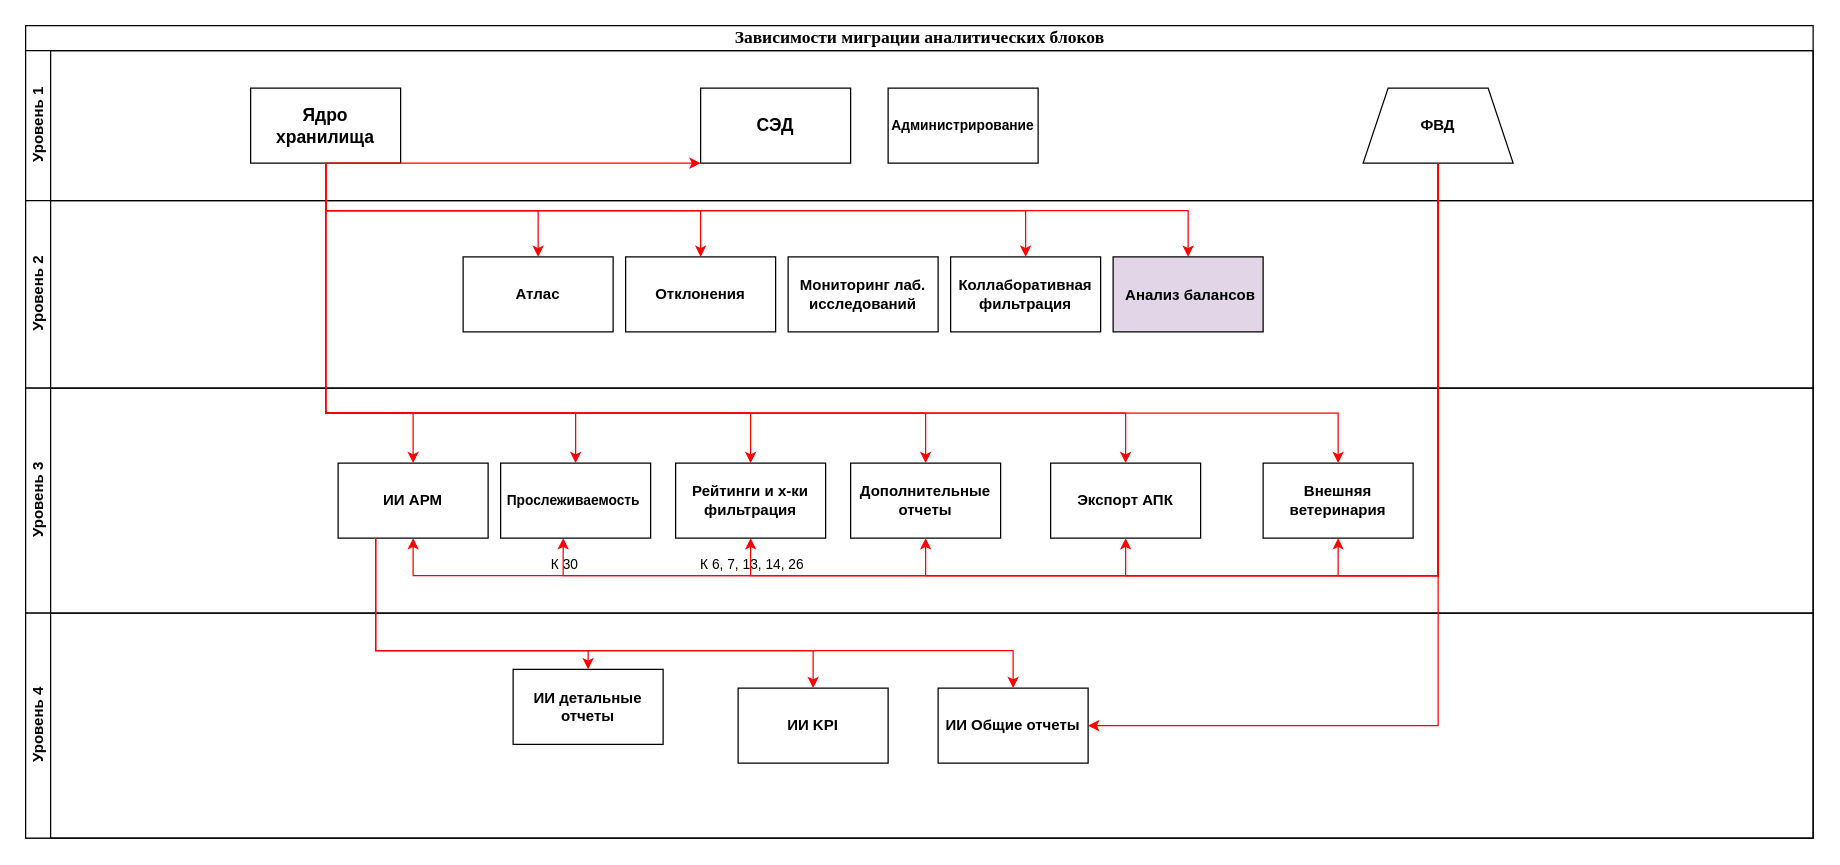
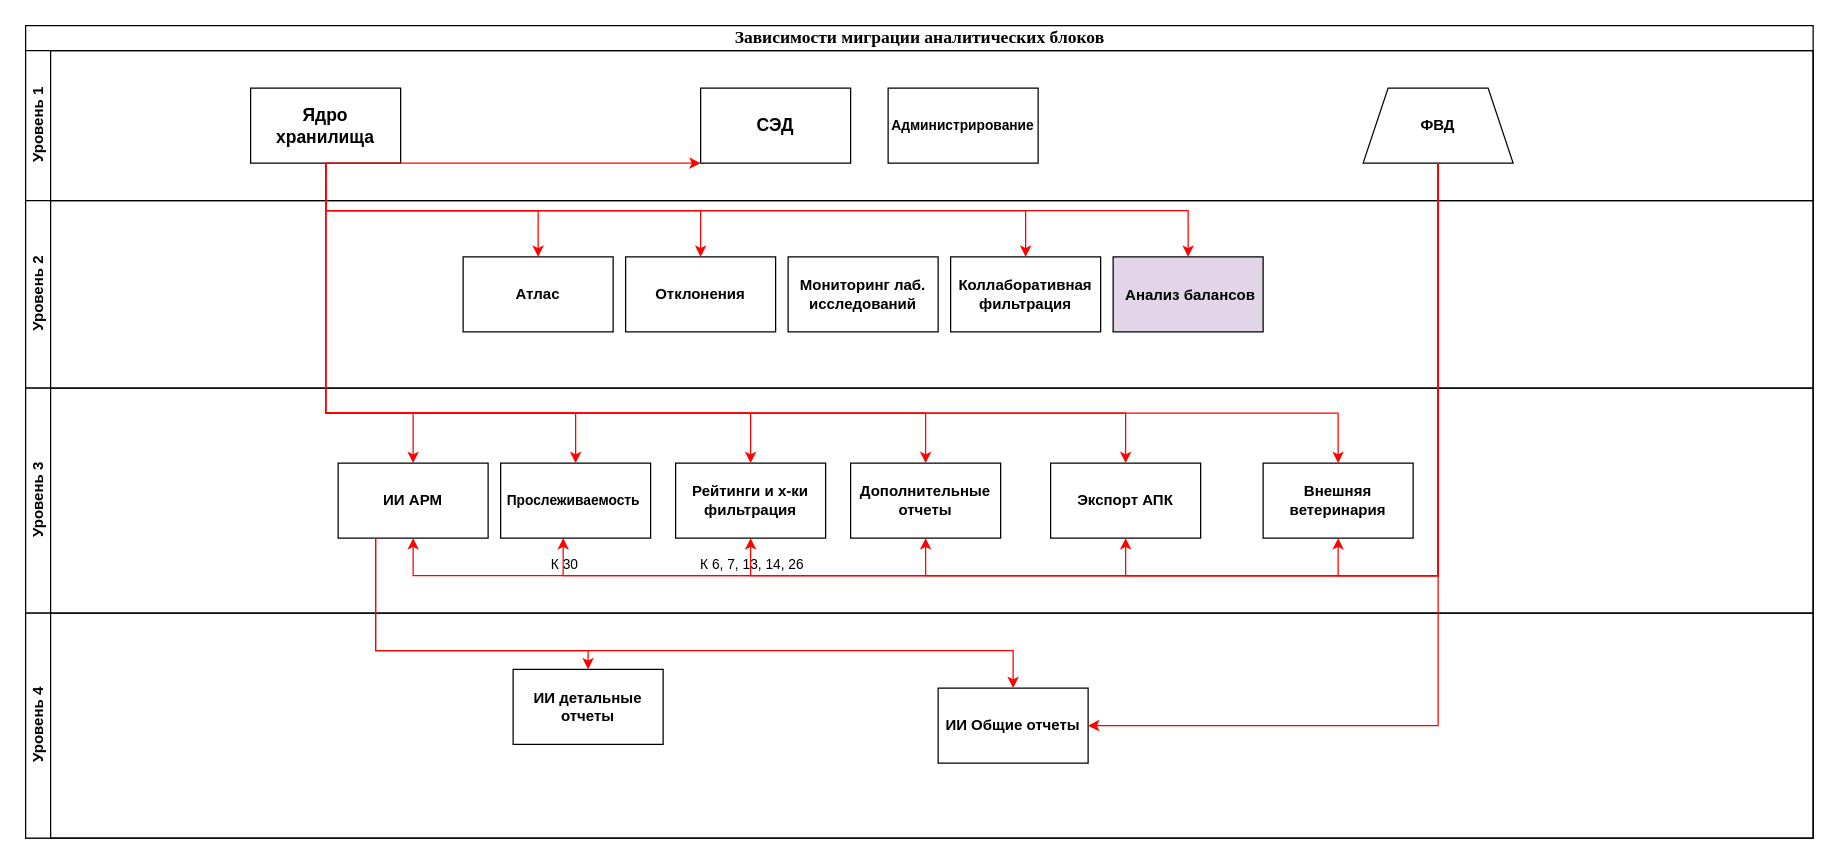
  <mxCell id="0" />
  <mxCell id="1" parent="0" />
  <mxCell id="2" value="&lt;font style=&quot;font-size: 14px;&quot;&gt;Зависимости миграции аналитических блоков&lt;/font&gt;" style="swimlane;html=1;childLayout=stackLayout;horizontal=1;startSize=20;horizontalStack=0;rounded=0;shadow=0;labelBackgroundColor=none;strokeWidth=1;fontFamily=Verdana;fontSize=8;align=center;" vertex="1" parent="1"><mxGeometry x="20" y="20" width="1430" height="650" as="geometry"><mxRectangle x="-450" y="-30" width="60" height="20" as="alternateBounds" /></mxGeometry></mxCell>
  <mxCell id="3" value="Уровень 1" style="swimlane;html=1;startSize=20;horizontal=0;" vertex="1" parent="2"><mxGeometry y="20" width="1430" height="120" as="geometry" /></mxCell>
  <mxCell id="4" value="&lt;b&gt;&lt;font style=&quot;font-size: 14px;&quot;&gt;Ядро хранилища&lt;/font&gt;&lt;/b&gt;" style="rounded=0;whiteSpace=wrap;html=1;strokeColor=default;" vertex="1" parent="3"><mxGeometry x="180" y="30" width="120" height="60" as="geometry" /></mxCell>
  <mxCell id="5" value="&lt;span style=&quot;font-size: 14px;&quot;&gt;&lt;b&gt;СЭД&lt;/b&gt;&lt;/span&gt;" style="rounded=0;whiteSpace=wrap;html=1;strokeColor=default;" vertex="1" parent="3"><mxGeometry x="540" y="30" width="120" height="60" as="geometry" /></mxCell>
  <mxCell id="6" value="&lt;span id=&quot;docs-internal-guid-bf06645c-7fff-cebf-d89b-db13d9a40a01&quot;&gt;&lt;span style=&quot;font-family: Arial, sans-serif; background-color: transparent; font-weight: 700; font-variant-numeric: normal; font-variant-east-asian: normal; font-variant-alternates: normal; font-variant-position: normal; vertical-align: baseline; white-space-collapse: preserve;&quot;&gt;&lt;font style=&quot;font-size: 11px;&quot;&gt;Администрирование&lt;/font&gt;&lt;/span&gt;&lt;/span&gt;" style="rounded=0;whiteSpace=wrap;html=1;strokeColor=default;" vertex="1" parent="3"><mxGeometry x="690" y="30" width="120" height="60" as="geometry" /></mxCell>
  <mxCell id="7" value="&lt;b&gt;ФВД&lt;/b&gt;" style="shape=trapezoid;perimeter=trapezoidPerimeter;whiteSpace=wrap;html=1;fixedSize=1;" vertex="1" parent="3"><mxGeometry x="1070" y="30" width="120" height="60" as="geometry" /></mxCell>
  <mxCell id="8" value="Уровень 2" style="swimlane;html=1;startSize=20;horizontal=0;" vertex="1" parent="2"><mxGeometry y="140" width="1430" height="150" as="geometry"><mxRectangle y="140" width="1430" height="30" as="alternateBounds" /></mxGeometry></mxCell>
  <mxCell id="9" value="&lt;span id=&quot;docs-internal-guid-7d615c99-7fff-7a86-46f8-0a8af28e0f3e&quot;&gt;&lt;span style=&quot;font-family: Arial, sans-serif; background-color: transparent; font-weight: 700; font-variant-numeric: normal; font-variant-east-asian: normal; font-variant-alternates: normal; font-variant-position: normal; vertical-align: baseline; white-space-collapse: preserve;&quot;&gt;&lt;font style=&quot;font-size: 12px;&quot;&gt;Атлас&lt;/font&gt;&lt;/span&gt;&lt;/span&gt;" style="rounded=0;whiteSpace=wrap;html=1;strokeColor=default;" vertex="1" parent="8"><mxGeometry x="350" y="45" width="120" height="60" as="geometry" /></mxCell>
  <mxCell id="10" value="&lt;span id=&quot;docs-internal-guid-e3d2a9b0-7fff-398d-6504-273b39e3f501&quot;&gt;&lt;span style=&quot;font-family: Arial, sans-serif; background-color: transparent; font-weight: 700; font-variant-numeric: normal; font-variant-east-asian: normal; font-variant-alternates: normal; font-variant-position: normal; vertical-align: baseline; white-space-collapse: preserve;&quot;&gt;&lt;font style=&quot;font-size: 12px;&quot;&gt;Отклонения&lt;/font&gt;&lt;/span&gt;&lt;/span&gt;" style="rounded=0;whiteSpace=wrap;html=1;strokeColor=default;" vertex="1" parent="8"><mxGeometry x="480" y="45" width="120" height="60" as="geometry" /></mxCell>
  <mxCell id="11" value="&lt;span id=&quot;docs-internal-guid-870f3a8c-7fff-78d6-4519-5aa0fbe8bb6a&quot;&gt;&lt;span style=&quot;font-family: Arial, sans-serif; background-color: transparent; font-weight: 700; font-variant-numeric: normal; font-variant-east-asian: normal; font-variant-alternates: normal; font-variant-position: normal; vertical-align: baseline; white-space-collapse: preserve;&quot;&gt;&lt;font style=&quot;font-size: 12px;&quot;&gt;Мониторинг лаб. исследований&lt;/font&gt;&lt;/span&gt;&lt;/span&gt;" style="rounded=0;whiteSpace=wrap;html=1;strokeColor=default;" vertex="1" parent="8"><mxGeometry x="610" y="45" width="120" height="60" as="geometry" /></mxCell>
  <mxCell id="12" value="&lt;span id=&quot;docs-internal-guid-a794fde9-7fff-b875-dd36-8d0dae9d6180&quot;&gt;&lt;span style=&quot;font-family: Arial, sans-serif; background-color: transparent; font-weight: 700; font-variant-numeric: normal; font-variant-east-asian: normal; font-variant-alternates: normal; font-variant-position: normal; vertical-align: baseline; white-space-collapse: preserve;&quot;&gt;&lt;font style=&quot;font-size: 12px;&quot;&gt;Коллаборативная фильтрация&lt;/font&gt;&lt;/span&gt;&lt;/span&gt;" style="rounded=0;whiteSpace=wrap;html=1;strokeColor=default;" vertex="1" parent="8"><mxGeometry x="740" y="45" width="120" height="60" as="geometry" /></mxCell>
  <mxCell id="13" value="&lt;span id=&quot;docs-internal-guid-ccdc4bc6-7fff-174e-871c-110859e2be0b&quot;&gt;&lt;span style=&quot;font-size: 11pt; font-family: Arial, sans-serif; background-color: transparent; font-weight: 700; font-variant-numeric: normal; font-variant-east-asian: normal; font-variant-alternates: normal; font-variant-position: normal; vertical-align: baseline; white-space-collapse: preserve;&quot;&gt;&amp;nbsp;&lt;/span&gt;&lt;span style=&quot;font-family: Arial, sans-serif; background-color: transparent; font-weight: 700; font-variant-numeric: normal; font-variant-east-asian: normal; font-variant-alternates: normal; font-variant-position: normal; vertical-align: baseline; white-space-collapse: preserve;&quot;&gt;&lt;font style=&quot;font-size: 12px;&quot;&gt;Анализ балансов&lt;/font&gt;&lt;/span&gt;&lt;/span&gt;" style="rounded=0;whiteSpace=wrap;html=1;strokeColor=default;fillColor=#e1d5e7;" vertex="1" parent="8"><mxGeometry x="870" y="45" width="120" height="60" as="geometry" /></mxCell>
  <mxCell id="14" value="Уровень 3" style="swimlane;html=1;startSize=20;horizontal=0;" vertex="1" parent="2"><mxGeometry y="290" width="1430" height="180" as="geometry"><mxRectangle y="170" width="1430" height="30" as="alternateBounds" /></mxGeometry></mxCell>
  <mxCell id="15" value="&lt;span id=&quot;docs-internal-guid-3f73617e-7fff-ddcd-596a-60cb205efae5&quot;&gt;&lt;font style=&quot;font-size: 11px;&quot;&gt;&lt;span style=&quot;font-family: Arial, sans-serif; background-color: transparent; font-weight: 700; font-variant-numeric: normal; font-variant-east-asian: normal; font-variant-alternates: normal; font-variant-position: normal; vertical-align: baseline; white-space-collapse: preserve;&quot;&gt;Прослеживаемость&lt;/span&gt;&lt;span style=&quot;font-family: Arial, sans-serif; background-color: transparent; font-variant-numeric: normal; font-variant-east-asian: normal; font-variant-alternates: normal; font-variant-position: normal; vertical-align: baseline; white-space-collapse: preserve;&quot;&gt; &lt;/span&gt;&lt;/font&gt;&lt;/span&gt;" style="rounded=0;whiteSpace=wrap;html=1;strokeColor=default;" vertex="1" parent="14"><mxGeometry x="380" y="60" width="120" height="60" as="geometry" /></mxCell>
  <mxCell id="16" value="&lt;span id=&quot;docs-internal-guid-920ab262-7fff-461d-46df-536565dd88c2&quot;&gt;&lt;span style=&quot;font-family: Arial, sans-serif; background-color: transparent; font-weight: 700; font-variant-numeric: normal; font-variant-east-asian: normal; font-variant-alternates: normal; font-variant-position: normal; vertical-align: baseline; white-space-collapse: preserve;&quot;&gt;&lt;font style=&quot;font-size: 12px;&quot;&gt;Рейтинги и х-ки фильтрация&lt;/font&gt;&lt;/span&gt;&lt;/span&gt;" style="rounded=0;whiteSpace=wrap;html=1;strokeColor=default;" vertex="1" parent="14"><mxGeometry x="520" y="60" width="120" height="60" as="geometry" /></mxCell>
  <mxCell id="17" value="&lt;span id=&quot;docs-internal-guid-e4dde303-7fff-07b4-d732-defd84a26daf&quot;&gt;&lt;span style=&quot;font-family: Arial, sans-serif; background-color: transparent; font-weight: 700; font-variant-numeric: normal; font-variant-east-asian: normal; font-variant-alternates: normal; font-variant-position: normal; vertical-align: baseline; white-space-collapse: preserve;&quot;&gt;&lt;font style=&quot;font-size: 12px;&quot;&gt;Дополнительные отчеты&lt;/font&gt;&lt;/span&gt;&lt;/span&gt;" style="rounded=0;whiteSpace=wrap;html=1;strokeColor=default;" vertex="1" parent="14"><mxGeometry x="660" y="60" width="120" height="60" as="geometry" /></mxCell>
  <mxCell id="18" value="&lt;span id=&quot;docs-internal-guid-7d615c99-7fff-7a86-46f8-0a8af28e0f3e&quot;&gt;&lt;span style=&quot;font-family: Arial, sans-serif; background-color: transparent; font-weight: 700; font-variant-numeric: normal; font-variant-east-asian: normal; font-variant-alternates: normal; font-variant-position: normal; vertical-align: baseline; white-space-collapse: preserve;&quot;&gt;&lt;font style=&quot;font-size: 12px;&quot;&gt;ИИ АРМ&lt;/font&gt;&lt;/span&gt;&lt;/span&gt;" style="rounded=0;whiteSpace=wrap;html=1;strokeColor=default;" vertex="1" parent="14"><mxGeometry x="250" y="60" width="120" height="60" as="geometry" /></mxCell>
  <mxCell id="19" value="&lt;span id=&quot;docs-internal-guid-900b498e-7fff-182f-1e8f-28ba7d5d7925&quot;&gt;&lt;span style=&quot;font-family: Arial, sans-serif; background-color: transparent; font-variant-numeric: normal; font-variant-east-asian: normal; font-variant-alternates: normal; font-variant-position: normal; vertical-align: baseline; white-space-collapse: preserve;&quot;&gt;&lt;b style=&quot;&quot;&gt;&lt;font style=&quot;font-size: 12px;&quot;&gt;Экспорт АПК&lt;/font&gt;&lt;/b&gt;&lt;/span&gt;&lt;/span&gt;" style="rounded=0;whiteSpace=wrap;html=1;strokeColor=default;" vertex="1" parent="14"><mxGeometry x="820" y="60" width="120" height="60" as="geometry" /></mxCell>
  <mxCell id="20" value="&lt;span id=&quot;docs-internal-guid-07c19abc-7fff-28f6-91e5-339aef86b822&quot;&gt;&lt;span style=&quot;font-family: Arial, sans-serif; background-color: transparent; font-weight: 700; font-variant-numeric: normal; font-variant-east-asian: normal; font-variant-alternates: normal; font-variant-position: normal; vertical-align: baseline; white-space-collapse: preserve;&quot;&gt;&lt;font style=&quot;font-size: 12px;&quot;&gt;Внешняя ветеринария&lt;/font&gt;&lt;/span&gt;&lt;/span&gt;" style="rounded=0;whiteSpace=wrap;html=1;strokeColor=default;" vertex="1" parent="14"><mxGeometry x="990" y="60" width="120" height="60" as="geometry" /></mxCell>
  <mxCell id="21" value="К 6, 7, 13, 14, 26" style="edgeLabel;html=1;align=center;verticalAlign=middle;resizable=0;points=[];" vertex="1" connectable="0" parent="14"><mxGeometry x="580" y="140" as="geometry" /></mxCell>
  <mxCell id="22" value="К 30" style="edgeLabel;html=1;align=center;verticalAlign=middle;resizable=0;points=[];" vertex="1" connectable="0" parent="14"><mxGeometry x="430" y="140" as="geometry" /></mxCell>
  <mxCell id="23" value="Уровень 4" style="swimlane;html=1;startSize=20;horizontal=0;" vertex="1" parent="2"><mxGeometry y="470" width="1430" height="180" as="geometry"><mxRectangle y="200" width="1430" height="30" as="alternateBounds" /></mxGeometry></mxCell>
  <mxCell id="24" value="&lt;span id=&quot;docs-internal-guid-7d615c99-7fff-7a86-46f8-0a8af28e0f3e&quot;&gt;&lt;span style=&quot;font-family: Arial, sans-serif; background-color: transparent; font-weight: 700; font-variant-numeric: normal; font-variant-east-asian: normal; font-variant-alternates: normal; font-variant-position: normal; vertical-align: baseline; white-space-collapse: preserve;&quot;&gt;&lt;font style=&quot;font-size: 12px;&quot;&gt;ИИ Общие отчеты&lt;/font&gt;&lt;/span&gt;&lt;/span&gt;" style="rounded=0;whiteSpace=wrap;html=1;strokeColor=default;" vertex="1" parent="23"><mxGeometry x="730" y="60" width="120" height="60" as="geometry" /></mxCell>
  <mxCell id="25" value="&lt;span id=&quot;docs-internal-guid-7d615c99-7fff-7a86-46f8-0a8af28e0f3e&quot;&gt;&lt;span style=&quot;font-family: Arial, sans-serif; background-color: transparent; font-weight: 700; font-variant-numeric: normal; font-variant-east-asian: normal; font-variant-alternates: normal; font-variant-position: normal; vertical-align: baseline; white-space-collapse: preserve;&quot;&gt;&lt;font style=&quot;font-size: 12px;&quot;&gt;ИИ детальные отчеты&lt;/font&gt;&lt;/span&gt;&lt;/span&gt;" style="rounded=0;whiteSpace=wrap;html=1;strokeColor=default;" vertex="1" parent="23"><mxGeometry x="390" y="45" width="120" height="60" as="geometry" /></mxCell>
- <mxCell id="26" value="&lt;span id=&quot;docs-internal-guid-7d615c99-7fff-7a86-46f8-0a8af28e0f3e&quot;&gt;&lt;span style=&quot;font-family: Arial, sans-serif; background-color: transparent; font-weight: 700; font-variant-numeric: normal; font-variant-east-asian: normal; font-variant-alternates: normal; font-variant-position: normal; vertical-align: baseline; white-space-collapse: preserve;&quot;&gt;&lt;font style=&quot;font-size: 12px;&quot;&gt;ИИ KPI&lt;/font&gt;&lt;/span&gt;&lt;/span&gt;" style="rounded=0;whiteSpace=wrap;html=1;strokeColor=default;" vertex="1" parent="23"><mxGeometry x="570" y="60" width="120" height="60" as="geometry" /></mxCell>
  <mxCell id="27" style="edgeStyle=elbowEdgeStyle;rounded=0;orthogonalLoop=1;jettySize=auto;elbow=vertical;html=1;exitX=0.5;exitY=1;exitDx=0;exitDy=0;strokeColor=#FF0000;" edge="1" parent="2" source="4" target="9"><mxGeometry relative="1" as="geometry" /></mxCell>
  <mxCell id="28" style="edgeStyle=elbowEdgeStyle;rounded=0;orthogonalLoop=1;jettySize=auto;elbow=vertical;html=1;exitX=0.5;exitY=1;exitDx=0;exitDy=0;entryX=0.5;entryY=0;entryDx=0;entryDy=0;strokeColor=#FF0000;" edge="1" parent="2" source="4" target="10"><mxGeometry relative="1" as="geometry" /></mxCell>
  <mxCell id="29" style="edgeStyle=elbowEdgeStyle;rounded=0;orthogonalLoop=1;jettySize=auto;elbow=vertical;html=1;exitX=0.5;exitY=1;exitDx=0;exitDy=0;strokeColor=#FF0000;" edge="1" parent="2" source="4" target="5"><mxGeometry relative="1" as="geometry" /></mxCell>
  <mxCell id="30" style="edgeStyle=elbowEdgeStyle;rounded=0;orthogonalLoop=1;jettySize=auto;elbow=vertical;html=1;exitX=0.5;exitY=1;exitDx=0;exitDy=0;strokeColor=#FF0000;" edge="1" parent="2" source="4" target="12"><mxGeometry relative="1" as="geometry" /></mxCell>
  <mxCell id="31" style="edgeStyle=elbowEdgeStyle;rounded=0;orthogonalLoop=1;jettySize=auto;elbow=vertical;html=1;exitX=0.5;exitY=1;exitDx=0;exitDy=0;strokeColor=#FF0000;" edge="1" parent="2" source="4" target="13"><mxGeometry relative="1" as="geometry" /></mxCell>
  <mxCell id="32" style="edgeStyle=elbowEdgeStyle;rounded=0;orthogonalLoop=1;jettySize=auto;elbow=vertical;html=1;exitX=0.5;exitY=1;exitDx=0;exitDy=0;strokeColor=#FF0000;" edge="1" parent="2" source="4" target="15"><mxGeometry relative="1" as="geometry"><Array as="points"><mxPoint x="230" y="310" /></Array></mxGeometry></mxCell>
  <mxCell id="33" style="edgeStyle=elbowEdgeStyle;rounded=0;orthogonalLoop=1;jettySize=auto;elbow=vertical;html=1;exitX=0.5;exitY=1;exitDx=0;exitDy=0;strokeColor=#FF0000;" edge="1" parent="2" source="4" target="16"><mxGeometry relative="1" as="geometry"><Array as="points"><mxPoint x="270" y="310" /></Array></mxGeometry></mxCell>
  <mxCell id="34" style="edgeStyle=elbowEdgeStyle;rounded=0;orthogonalLoop=1;jettySize=auto;elbow=vertical;html=1;exitX=0.5;exitY=1;exitDx=0;exitDy=0;strokeColor=#FF0000;" edge="1" parent="2" source="4" target="17"><mxGeometry relative="1" as="geometry"><Array as="points"><mxPoint x="210" y="310" /></Array></mxGeometry></mxCell>
  <mxCell id="35" style="edgeStyle=elbowEdgeStyle;rounded=0;orthogonalLoop=1;jettySize=auto;elbow=vertical;html=1;exitX=0.5;exitY=1;exitDx=0;exitDy=0;strokeColor=#FF0000;" edge="1" parent="2" source="4" target="19"><mxGeometry relative="1" as="geometry"><Array as="points"><mxPoint x="220" y="310" /></Array></mxGeometry></mxCell>
  <mxCell id="36" style="edgeStyle=elbowEdgeStyle;rounded=0;orthogonalLoop=1;jettySize=auto;elbow=vertical;html=1;exitX=0.5;exitY=1;exitDx=0;exitDy=0;strokeColor=#FF0000;" edge="1" parent="2" source="4" target="20"><mxGeometry relative="1" as="geometry"><Array as="points"><mxPoint x="250" y="310" /></Array></mxGeometry></mxCell>
  <mxCell id="37" style="edgeStyle=elbowEdgeStyle;rounded=0;orthogonalLoop=1;jettySize=auto;elbow=vertical;html=1;exitX=0.5;exitY=1;exitDx=0;exitDy=0;entryX=0.5;entryY=1;entryDx=0;entryDy=0;strokeColor=#FF0000;" edge="1" parent="2" source="7" target="18"><mxGeometry relative="1" as="geometry"><Array as="points"><mxPoint x="1140" y="440" /></Array></mxGeometry></mxCell>
  <mxCell id="38" style="edgeStyle=elbowEdgeStyle;rounded=0;orthogonalLoop=1;jettySize=auto;elbow=vertical;html=1;exitX=0.5;exitY=1;exitDx=0;exitDy=0;entryX=0.5;entryY=1;entryDx=0;entryDy=0;strokeColor=#FF0000;" edge="1" parent="2" source="7" target="20"><mxGeometry relative="1" as="geometry"><Array as="points"><mxPoint x="990" y="440" /></Array></mxGeometry></mxCell>
  <mxCell id="39" style="edgeStyle=elbowEdgeStyle;rounded=0;orthogonalLoop=1;jettySize=auto;elbow=vertical;html=1;exitX=0.5;exitY=1;exitDx=0;exitDy=0;entryX=0.5;entryY=1;entryDx=0;entryDy=0;strokeColor=#FF0000;" edge="1" parent="2" source="7" target="19"><mxGeometry relative="1" as="geometry"><Array as="points"><mxPoint x="930" y="440" /></Array></mxGeometry></mxCell>
  <mxCell id="40" style="edgeStyle=elbowEdgeStyle;rounded=0;orthogonalLoop=1;jettySize=auto;elbow=vertical;html=1;exitX=0.5;exitY=1;exitDx=0;exitDy=0;entryX=0.5;entryY=1;entryDx=0;entryDy=0;strokeColor=#FF0000;" edge="1" parent="2" source="7" target="17"><mxGeometry relative="1" as="geometry"><Array as="points"><mxPoint x="940" y="440" /></Array></mxGeometry></mxCell>
  <mxCell id="41" style="edgeStyle=elbowEdgeStyle;rounded=0;orthogonalLoop=1;jettySize=auto;elbow=vertical;html=1;exitX=0.5;exitY=1;exitDx=0;exitDy=0;entryX=0.5;entryY=1;entryDx=0;entryDy=0;strokeColor=#FF0000;" edge="1" parent="2" source="7" target="16"><mxGeometry relative="1" as="geometry"><Array as="points"><mxPoint x="940" y="440" /></Array></mxGeometry></mxCell>
  <mxCell id="42" style="edgeStyle=elbowEdgeStyle;rounded=0;orthogonalLoop=1;jettySize=auto;elbow=vertical;html=1;exitX=0.5;exitY=1;exitDx=0;exitDy=0;entryX=0.417;entryY=1;entryDx=0;entryDy=0;entryPerimeter=0;strokeColor=#FF0000;" edge="1" parent="2" source="7" target="15"><mxGeometry relative="1" as="geometry"><Array as="points"><mxPoint x="930" y="440" /></Array></mxGeometry></mxCell>
  <mxCell id="43" style="edgeStyle=elbowEdgeStyle;rounded=0;orthogonalLoop=1;jettySize=auto;elbow=vertical;html=1;exitX=0.5;exitY=1;exitDx=0;exitDy=0;entryX=0.5;entryY=0;entryDx=0;entryDy=0;strokeColor=#FF0000;" edge="1" parent="2" source="4" target="18"><mxGeometry relative="1" as="geometry"><Array as="points"><mxPoint x="190" y="310" /></Array></mxGeometry></mxCell>
  <mxCell id="44" style="edgeStyle=elbowEdgeStyle;rounded=0;orthogonalLoop=1;jettySize=auto;elbow=vertical;html=1;exitX=0.25;exitY=1;exitDx=0;exitDy=0;entryX=0.5;entryY=0;entryDx=0;entryDy=0;strokeColor=#FF0000;" edge="1" parent="2" source="18" target="24"><mxGeometry relative="1" as="geometry"><Array as="points"><mxPoint x="360" y="500" /></Array></mxGeometry></mxCell>
  <mxCell id="45" style="edgeStyle=elbowEdgeStyle;rounded=0;orthogonalLoop=1;jettySize=auto;elbow=vertical;html=1;exitX=0.25;exitY=1;exitDx=0;exitDy=0;entryX=0.5;entryY=0;entryDx=0;entryDy=0;strokeColor=#FF0000;" edge="1" parent="2" source="18" target="25"><mxGeometry relative="1" as="geometry"><Array as="points"><mxPoint x="500" y="500" /></Array></mxGeometry></mxCell>
- <mxCell id="46" style="edgeStyle=elbowEdgeStyle;rounded=0;orthogonalLoop=1;jettySize=auto;elbow=vertical;html=1;exitX=0.25;exitY=1;exitDx=0;exitDy=0;strokeColor=#FF0000;" edge="1" parent="2" source="18" target="26"><mxGeometry relative="1" as="geometry"><Array as="points"><mxPoint x="360" y="500" /></Array></mxGeometry></mxCell>
  <mxCell id="47" style="edgeStyle=elbowEdgeStyle;rounded=0;orthogonalLoop=1;jettySize=auto;elbow=vertical;html=1;exitX=0.5;exitY=1;exitDx=0;exitDy=0;entryX=1;entryY=0.5;entryDx=0;entryDy=0;strokeColor=#FF0000;" edge="1" parent="2" source="7" target="24"><mxGeometry relative="1" as="geometry"><Array as="points"><mxPoint x="1180" y="560" /></Array></mxGeometry></mxCell>
